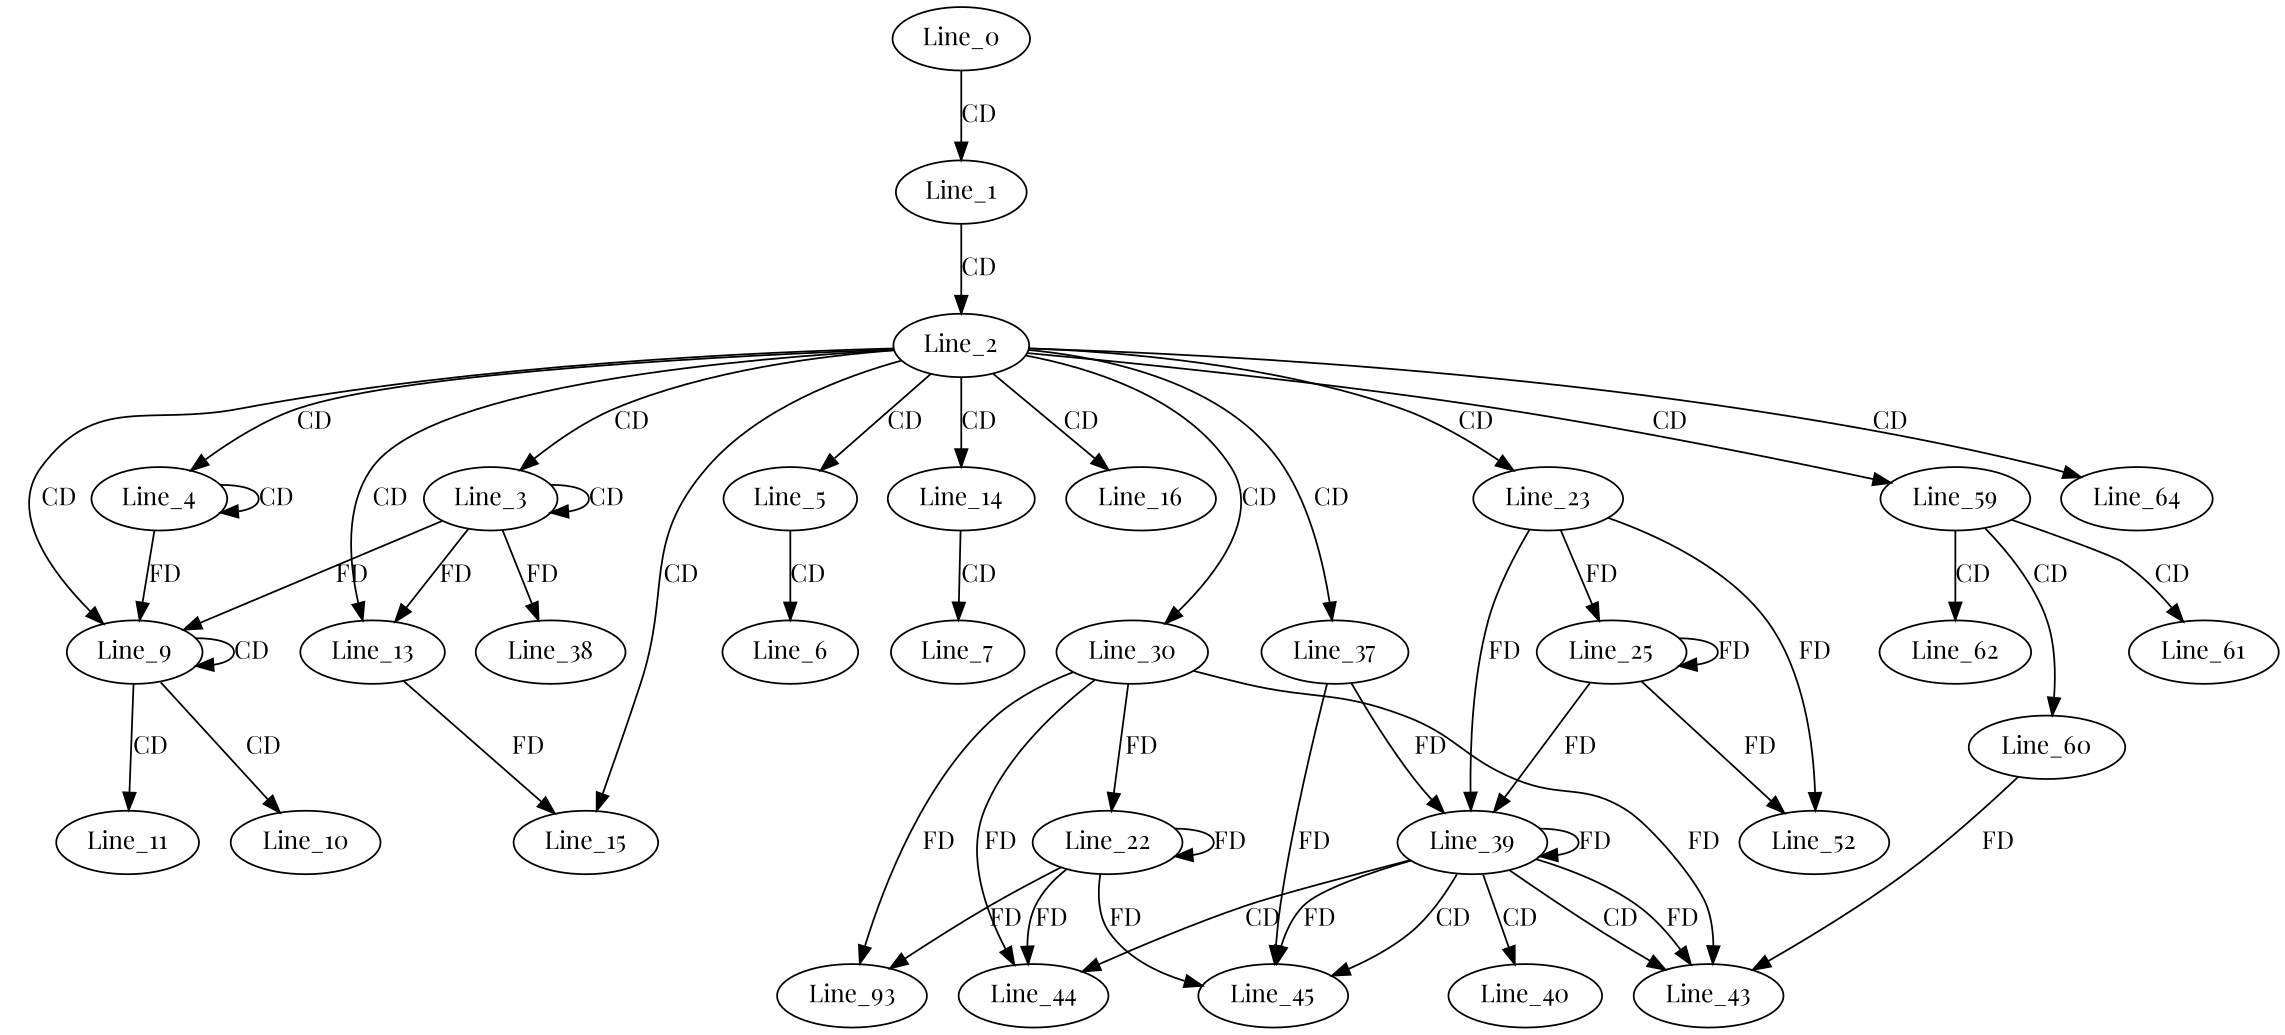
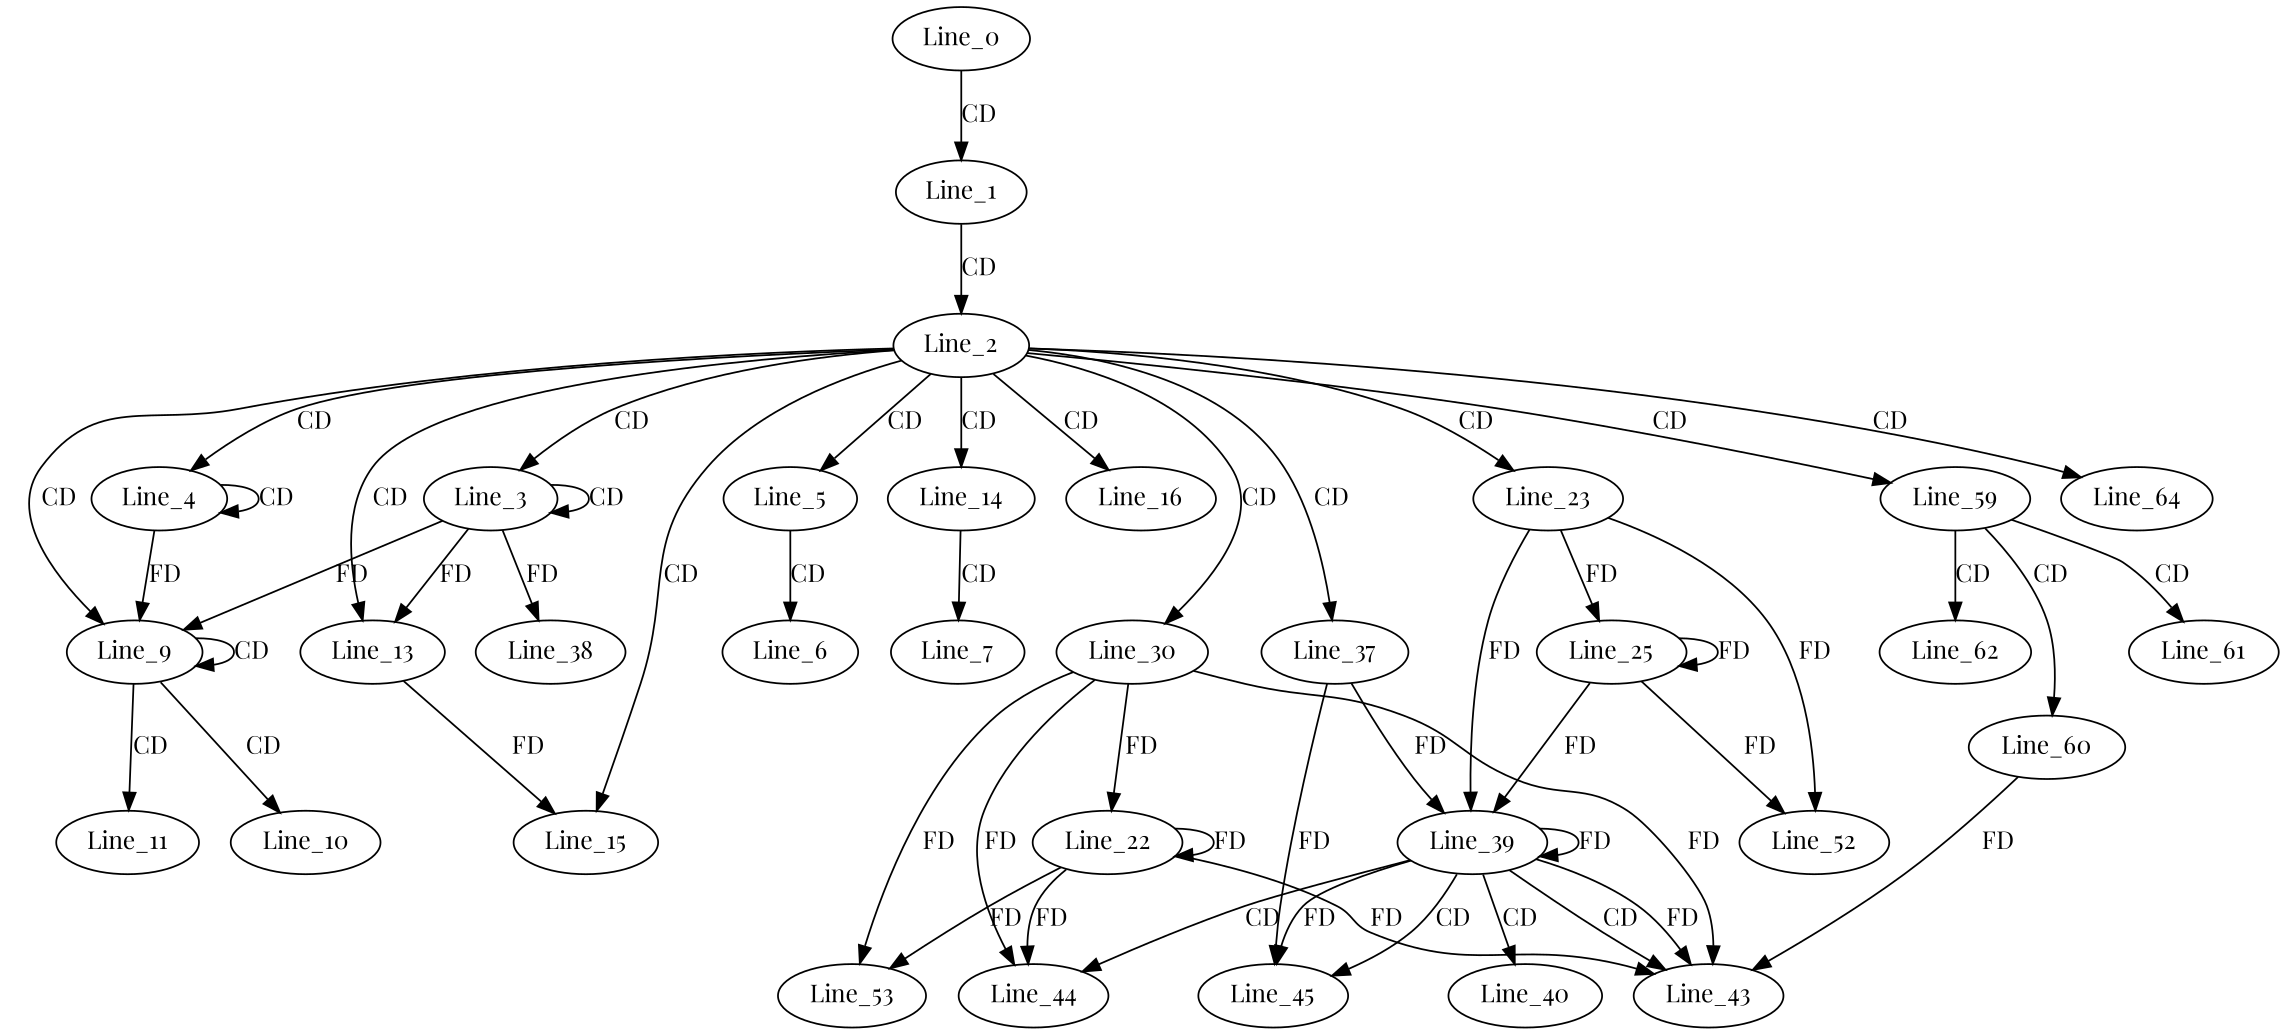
  digraph {
    fontname="Playfair Display"
    node [fontname="Playfair Display"]
    edge [fontname="Playfair Display"]
    Line_0
    Line_1
    Line_2
    Line_3
    Line_4
    Line_5
    Line_9
    Line_13
    Line_14
    Line_15
    Line_16
    Line_23
    Line_30
    Line_37
    Line_59
    Line_64
    n17 [label=Line_38]
    Line_6
    Line_10
    Line_11
    Line_7
    Line_25
    Line_39
    Line_52
    n25 [label=Line_22]
    Line_43
    Line_44
-   Line_53 [label=Line_93]
+   Line_53
    Line_45
    Line_60
    Line_61
    Line_62
    Line_40
    Line_0 -> Line_1 [label=CD]
    Line_1 -> Line_2 [label=CD]
    Line_2 -> Line_3 [label=CD]
    Line_2 -> Line_4 [label=CD]
    Line_2 -> Line_5 [label=CD]
    Line_2 -> Line_9 [label=CD]
    Line_2 -> Line_13 [label=CD]
    Line_2 -> Line_14 [label=CD]
    Line_2 -> Line_15 [label=CD]
    Line_2 -> Line_16 [label=CD]
    Line_2 -> Line_23 [label=CD]
    Line_2 -> Line_30 [label=CD]
    Line_2 -> Line_37 [label=CD]
    Line_2 -> Line_59 [label=CD]
    Line_2 -> Line_64 [label=CD]
    Line_3 -> Line_3 [label=CD]
    Line_3 -> Line_9 [label=FD]
    Line_3 -> Line_13 [label=FD]
    Line_3 -> n17 [label=FD]
    Line_4 -> Line_4 [label=CD]
    Line_4 -> Line_9 [label=FD]
    Line_5 -> Line_6 [label=CD]
    Line_9 -> Line_9 [label=CD]
    Line_9 -> Line_10 [label=CD]
    Line_9 -> Line_11 [label=CD]
    Line_13 -> Line_15 [label=FD]
    Line_14 -> Line_7 [label=CD]
    Line_23 -> Line_25 [label=FD]
    Line_23 -> Line_39 [label=FD]
    Line_23 -> Line_52 [label=FD]
    Line_30 -> n25 [label=FD]
    Line_30 -> Line_43 [label=FD]
    Line_30 -> Line_44 [label=FD]
    Line_30 -> Line_53 [label=FD]
    Line_37 -> Line_39 [label=FD]
    Line_37 -> Line_45 [label=FD]
    Line_59 -> Line_60 [label=CD]
    Line_59 -> Line_61 [label=CD]
    Line_59 -> Line_62 [label=CD]
    Line_25 -> Line_25 [label=FD]
    Line_25 -> Line_39 [label=FD]
    Line_25 -> Line_52 [label=FD]
    Line_39 -> Line_39 [label=FD]
    Line_39 -> Line_43 [label=CD]
    Line_39 -> Line_43 [label=FD]
    Line_39 -> Line_44 [label=CD]
    Line_39 -> Line_45 [label=CD]
    Line_39 -> Line_45 [label=FD]
    Line_39 -> Line_40 [label=CD]
    n25 -> n25 [label=FD]
-   n25 -> Line_45 [label=FD]
+   n25 -> Line_43 [label=FD]
    n25 -> Line_44 [label=FD]
    n25 -> Line_53 [label=FD]
    Line_60 -> Line_43 [label=FD]
  }
